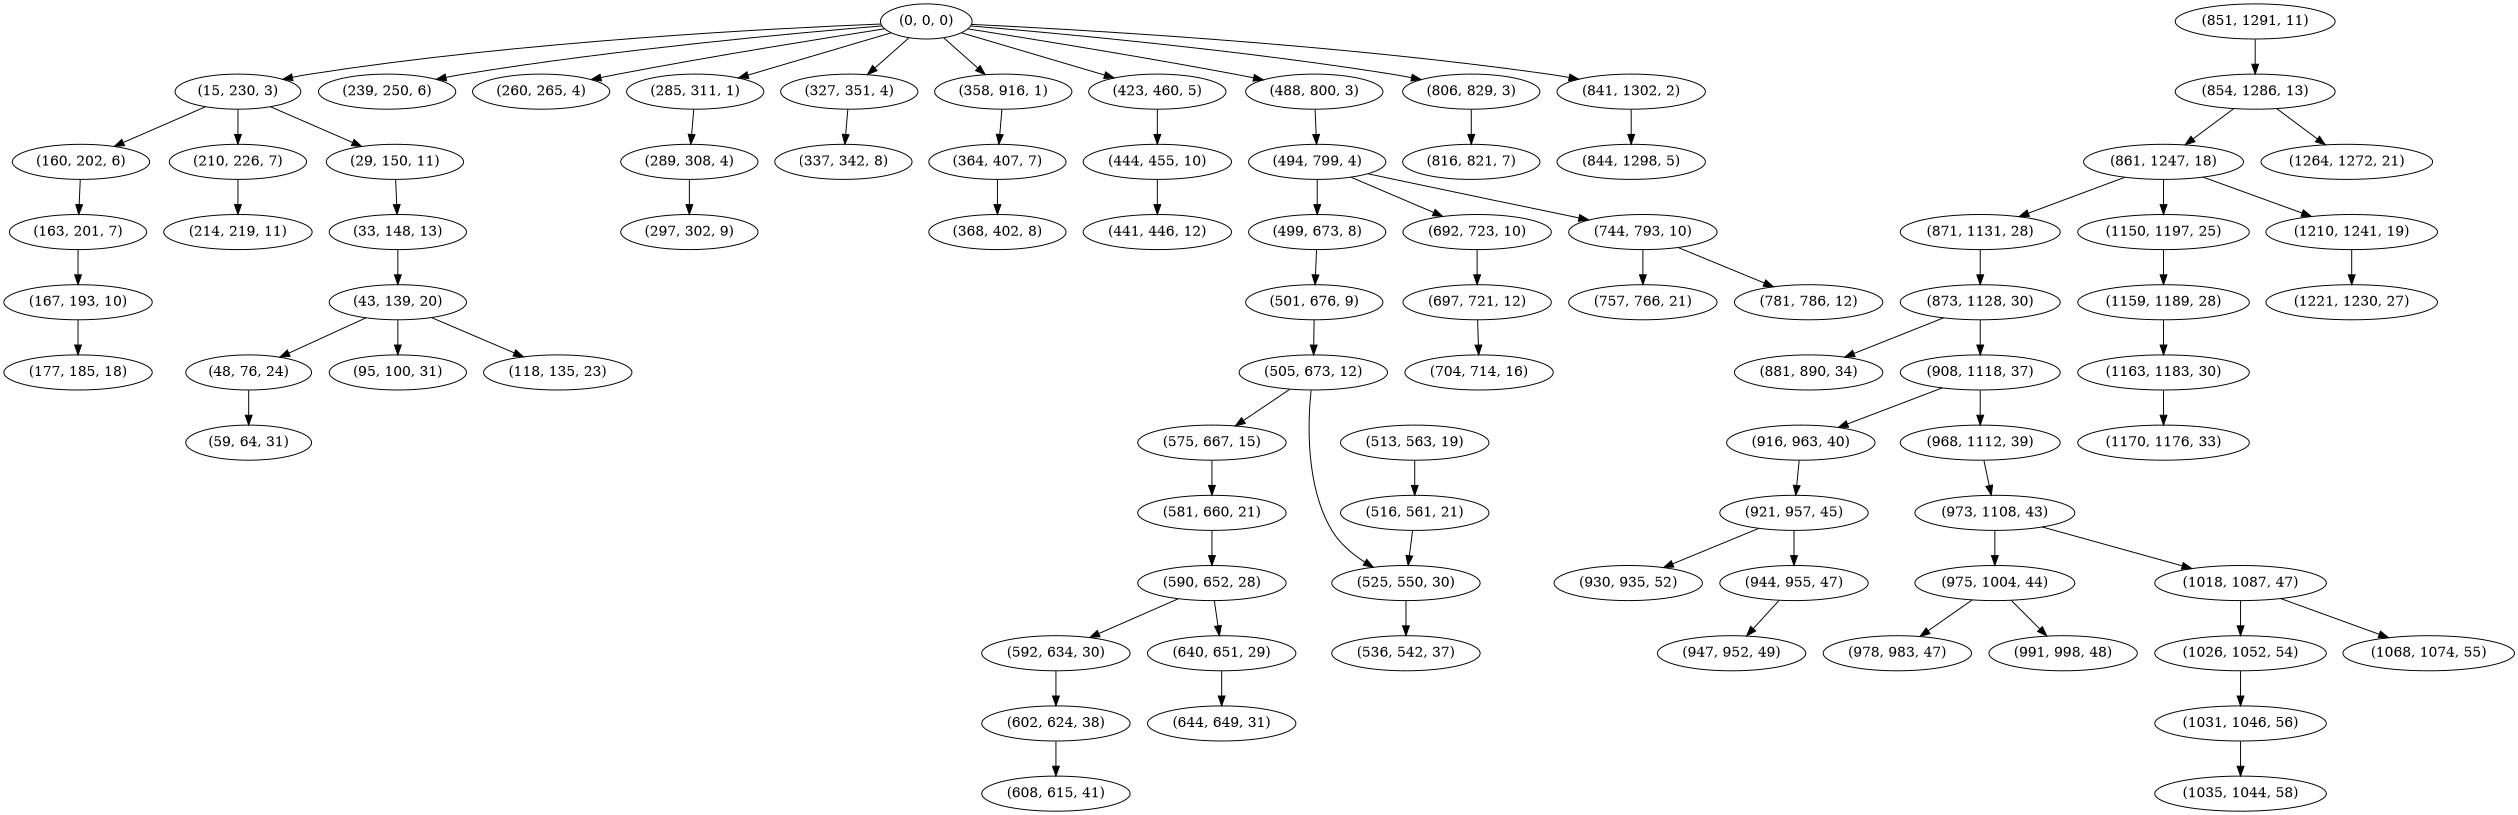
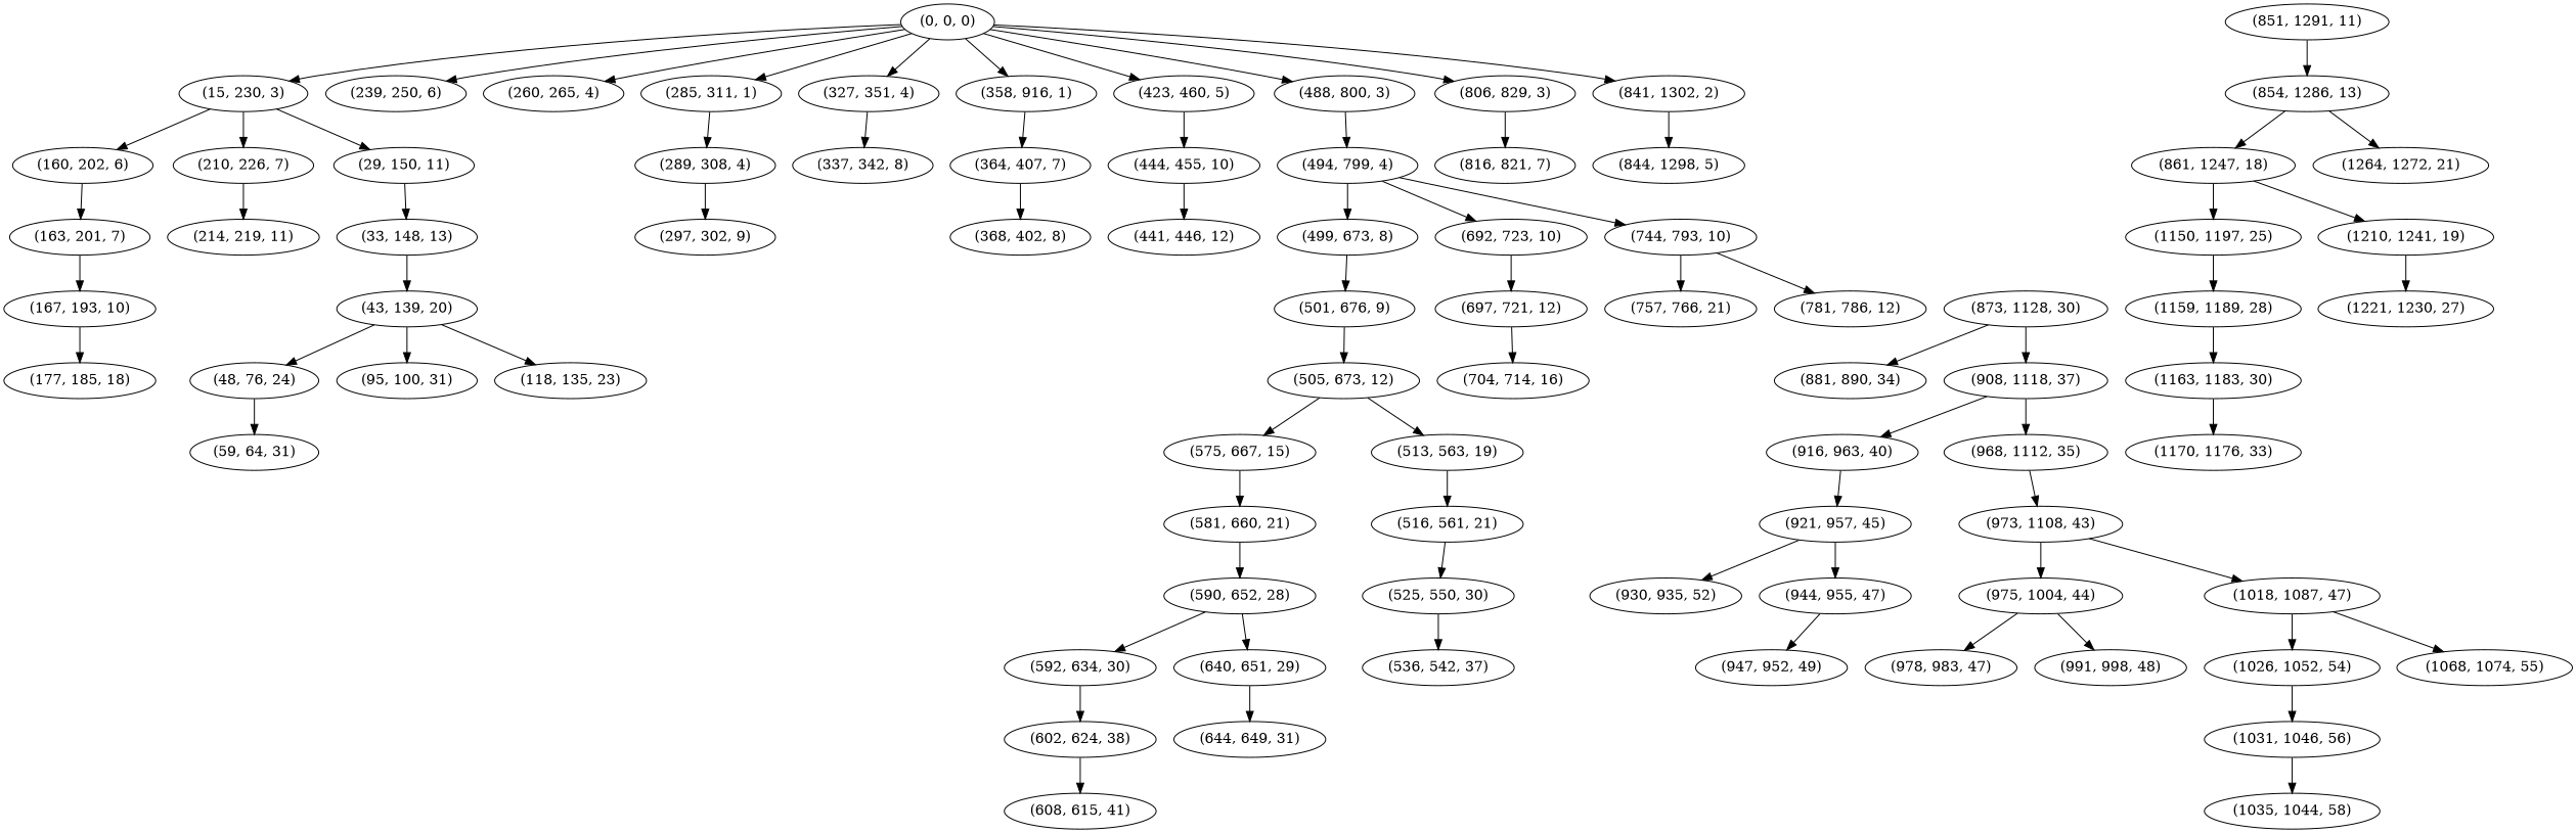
  digraph {
    "(0, 0, 0)"
    "(15, 230, 3)"
    "(239, 250, 6)"
    "(260, 265, 4)"
    "(285, 311, 1)"
    "(327, 351, 4)"
    n7 [label="(358, 916, 1)"]
    "(423, 460, 5)"
    "(488, 800, 3)"
    "(806, 829, 3)"
    "(841, 1302, 2)"
    "(29, 150, 11)"
    "(160, 202, 6)"
    "(210, 226, 7)"
    "(289, 308, 4)"
    "(337, 342, 8)"
    "(364, 407, 7)"
    n18 [label="(444, 455, 10)"]
    "(494, 799, 4)"
    "(816, 821, 7)"
    "(844, 1298, 5)"
    "(33, 148, 13)"
    "(163, 201, 7)"
    "(214, 219, 11)"
    "(43, 139, 20)"
    "(48, 76, 24)"
    "(95, 100, 31)"
    "(118, 135, 23)"
    "(59, 64, 31)"
    "(167, 193, 10)"
    "(177, 185, 18)"
    "(297, 302, 9)"
    "(368, 402, 8)"
    "(441, 446, 12)"
    n35 [label="(499, 673, 8)"]
    "(692, 723, 10)"
    "(744, 793, 10)"
    "(501, 676, 9)"
    "(697, 721, 12)"
    "(757, 766, 21)"
    "(781, 786, 12)"
    "(505, 673, 12)"
    "(513, 563, 19)"
    "(575, 667, 15)"
    "(516, 561, 21)"
    "(581, 660, 21)"
    "(525, 550, 30)"
    "(536, 542, 37)"
    "(590, 652, 28)"
    "(592, 634, 30)"
    "(640, 651, 29)"
    "(602, 624, 38)"
    "(644, 649, 31)"
    "(608, 615, 41)"
    "(704, 714, 16)"
    "(851, 1291, 11)"
    "(854, 1286, 13)"
    "(861, 1247, 18)"
    "(1264, 1272, 21)"
-   "(871, 1131, 28)"
    "(1150, 1197, 25)"
    "(1210, 1241, 19)"
    "(873, 1128, 30)"
    "(1159, 1189, 28)"
    "(1221, 1230, 27)"
    "(881, 890, 34)"
    "(908, 1118, 37)"
    "(916, 963, 40)"
-   "(968, 1112, 39)"
+   "(968, 1112, 39)" [label="(968, 1112, 35)"]
    "(921, 957, 45)"
    "(973, 1108, 43)"
    "(930, 935, 52)"
    "(944, 955, 47)"
    "(947, 952, 49)"
    "(975, 1004, 44)"
    "(1018, 1087, 47)"
    "(978, 983, 47)"
    "(991, 998, 48)"
    "(1026, 1052, 54)"
    "(1068, 1074, 55)"
    "(1031, 1046, 56)"
    "(1035, 1044, 58)"
    "(1163, 1183, 30)"
    "(1170, 1176, 33)"
    "(0, 0, 0)" -> "(15, 230, 3)"
    "(0, 0, 0)" -> "(239, 250, 6)"
    "(0, 0, 0)" -> "(260, 265, 4)"
    "(0, 0, 0)" -> "(285, 311, 1)"
    "(0, 0, 0)" -> "(327, 351, 4)"
    "(0, 0, 0)" -> n7
    "(0, 0, 0)" -> "(423, 460, 5)"
    "(0, 0, 0)" -> "(488, 800, 3)"
    "(0, 0, 0)" -> "(806, 829, 3)"
    "(0, 0, 0)" -> "(841, 1302, 2)"
    "(15, 230, 3)" -> "(29, 150, 11)"
    "(15, 230, 3)" -> "(160, 202, 6)"
    "(15, 230, 3)" -> "(210, 226, 7)"
    "(285, 311, 1)" -> "(289, 308, 4)"
    "(327, 351, 4)" -> "(337, 342, 8)"
    n7 -> "(364, 407, 7)"
    "(423, 460, 5)" -> n18
    "(488, 800, 3)" -> "(494, 799, 4)"
    "(806, 829, 3)" -> "(816, 821, 7)"
    "(841, 1302, 2)" -> "(844, 1298, 5)"
    "(29, 150, 11)" -> "(33, 148, 13)"
    "(160, 202, 6)" -> "(163, 201, 7)"
    "(210, 226, 7)" -> "(214, 219, 11)"
    "(289, 308, 4)" -> "(297, 302, 9)"
    "(364, 407, 7)" -> "(368, 402, 8)"
    n18 -> "(441, 446, 12)"
    "(494, 799, 4)" -> n35
    "(494, 799, 4)" -> "(692, 723, 10)"
    "(494, 799, 4)" -> "(744, 793, 10)"
    "(33, 148, 13)" -> "(43, 139, 20)"
    "(163, 201, 7)" -> "(167, 193, 10)"
    "(43, 139, 20)" -> "(48, 76, 24)"
    "(43, 139, 20)" -> "(95, 100, 31)"
    "(43, 139, 20)" -> "(118, 135, 23)"
    "(48, 76, 24)" -> "(59, 64, 31)"
    "(167, 193, 10)" -> "(177, 185, 18)"
    n35 -> "(501, 676, 9)"
    "(692, 723, 10)" -> "(697, 721, 12)"
    "(744, 793, 10)" -> "(757, 766, 21)"
    "(744, 793, 10)" -> "(781, 786, 12)"
    "(501, 676, 9)" -> "(505, 673, 12)"
    "(697, 721, 12)" -> "(704, 714, 16)"
-   "(505, 673, 12)" -> "(525, 550, 30)"
+   "(505, 673, 12)" -> "(513, 563, 19)"
    "(505, 673, 12)" -> "(575, 667, 15)"
    "(513, 563, 19)" -> "(516, 561, 21)"
    "(575, 667, 15)" -> "(581, 660, 21)"
    "(516, 561, 21)" -> "(525, 550, 30)"
    "(581, 660, 21)" -> "(590, 652, 28)"
    "(525, 550, 30)" -> "(536, 542, 37)"
    "(590, 652, 28)" -> "(592, 634, 30)"
    "(590, 652, 28)" -> "(640, 651, 29)"
    "(592, 634, 30)" -> "(602, 624, 38)"
    "(640, 651, 29)" -> "(644, 649, 31)"
    "(602, 624, 38)" -> "(608, 615, 41)"
    "(851, 1291, 11)" -> "(854, 1286, 13)"
    "(854, 1286, 13)" -> "(861, 1247, 18)"
    "(854, 1286, 13)" -> "(1264, 1272, 21)"
-   "(861, 1247, 18)" -> "(871, 1131, 28)"
    "(861, 1247, 18)" -> "(1150, 1197, 25)"
    "(861, 1247, 18)" -> "(1210, 1241, 19)"
-   "(871, 1131, 28)" -> "(873, 1128, 30)"
    "(1150, 1197, 25)" -> "(1159, 1189, 28)"
    "(1210, 1241, 19)" -> "(1221, 1230, 27)"
    "(873, 1128, 30)" -> "(881, 890, 34)"
    "(873, 1128, 30)" -> "(908, 1118, 37)"
    "(1159, 1189, 28)" -> "(1163, 1183, 30)"
    "(908, 1118, 37)" -> "(916, 963, 40)"
    "(908, 1118, 37)" -> "(968, 1112, 39)"
    "(916, 963, 40)" -> "(921, 957, 45)"
    "(968, 1112, 39)" -> "(973, 1108, 43)"
    "(921, 957, 45)" -> "(930, 935, 52)"
    "(921, 957, 45)" -> "(944, 955, 47)"
    "(973, 1108, 43)" -> "(975, 1004, 44)"
    "(973, 1108, 43)" -> "(1018, 1087, 47)"
    "(944, 955, 47)" -> "(947, 952, 49)"
    "(975, 1004, 44)" -> "(978, 983, 47)"
    "(975, 1004, 44)" -> "(991, 998, 48)"
    "(1018, 1087, 47)" -> "(1026, 1052, 54)"
    "(1018, 1087, 47)" -> "(1068, 1074, 55)"
    "(1026, 1052, 54)" -> "(1031, 1046, 56)"
    "(1031, 1046, 56)" -> "(1035, 1044, 58)"
    "(1163, 1183, 30)" -> "(1170, 1176, 33)"
  }
